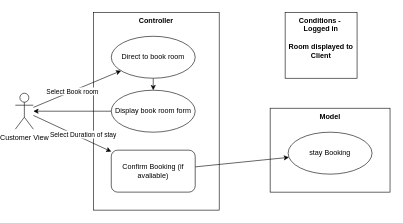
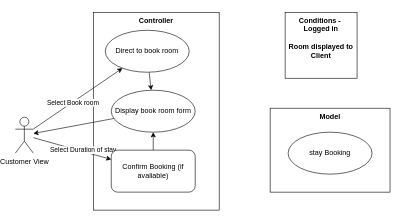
  <mxCell id="0" />
  <mxCell id="1" parent="0" />
  <mxCell id="2" value="Controller" style="shape=rect;html=1;verticalAlign=top;fontStyle=1;whiteSpace=wrap;align=center;" parent="1" vertex="1"><mxGeometry x="150" y="20" width="210" height="330" as="geometry" /></mxCell>
  <mxCell id="3" style="edgeStyle=none;html=1;" parent="1" source="7" target="10" edge="1"><mxGeometry relative="1" as="geometry" /></mxCell>
  <mxCell id="4" value="Select Book room" style="edgeLabel;html=1;align=center;verticalAlign=middle;resizable=0;points=[];" parent="3" vertex="1" connectable="0"><mxGeometry x="-0.118" relative="1" as="geometry"><mxPoint as="offset" /></mxGeometry></mxCell>
  <mxCell id="5" style="edgeStyle=none;html=1;" parent="1" source="7" target="15" edge="1"><mxGeometry relative="1" as="geometry"><mxPoint x="186.53" y="270.239" as="targetPoint" /></mxGeometry></mxCell>
  <mxCell id="6" value="Select Duration of stay" style="edgeLabel;html=1;align=center;verticalAlign=middle;resizable=0;points=[];" parent="5" vertex="1" connectable="0"><mxGeometry x="-0.113" y="1" relative="1" as="geometry"><mxPoint x="24" y="5" as="offset" /></mxGeometry></mxCell>
- <mxCell id="7" value="Customer View" style="shape=umlActor;html=1;verticalLabelPosition=bottom;verticalAlign=top;align=center;" parent="1" vertex="1"><mxGeometry x="20" y="155" width="30" height="60" as="geometry" /></mxCell>
+ <mxCell id="7" value="Customer View" style="shape=umlActor;html=1;verticalLabelPosition=bottom;verticalAlign=top;align=center;" parent="1" vertex="1"><mxGeometry x="20" y="195" width="30" height="60" as="geometry" /></mxCell>
  <mxCell id="8" value="Model" style="shape=rect;html=1;verticalAlign=top;fontStyle=1;whiteSpace=wrap;align=center;" parent="1" vertex="1"><mxGeometry x="445" y="180" width="200" height="140" as="geometry" /></mxCell>
  <mxCell id="9" style="edgeStyle=none;html=1;" parent="1" source="10" target="13" edge="1"><mxGeometry relative="1" as="geometry"><mxPoint x="250" y="340" as="targetPoint" /></mxGeometry></mxCell>
- <mxCell id="10" value="Direct to book room" style="ellipse;whiteSpace=wrap;html=1;" parent="1" vertex="1"><mxGeometry x="180" y="60" width="140" height="70" as="geometry" /></mxCell>
+ <mxCell id="10" value="Direct to book room" style="ellipse;whiteSpace=wrap;html=1;" parent="1" vertex="1"><mxGeometry x="170" y="50" width="140" height="70" as="geometry" /></mxCell>
  <mxCell id="11" value="Conditions -&amp;nbsp;&lt;div&gt;Logged in&lt;/div&gt;&lt;div&gt;&amp;nbsp;&lt;/div&gt;&lt;div&gt;Room displayed to Client&lt;/div&gt;" style="shape=rect;html=1;verticalAlign=top;fontStyle=1;whiteSpace=wrap;align=center;" parent="1" vertex="1"><mxGeometry x="470" y="20" width="120" height="110" as="geometry" /></mxCell>
  <mxCell id="12" style="edgeStyle=none;html=1;" parent="1" source="13" target="7" edge="1"><mxGeometry relative="1" as="geometry" /></mxCell>
  <mxCell id="13" value="Display book room form" style="ellipse;whiteSpace=wrap;html=1;" parent="1" vertex="1"><mxGeometry x="180" y="150" width="140" height="70" as="geometry" /></mxCell>
- <mxCell id="14" style="edgeStyle=none;html=1;" parent="1" source="15" target="16" edge="1"><mxGeometry relative="1" as="geometry"><mxPoint x="500" y="400" as="targetPoint" /></mxGeometry></mxCell>
+ <mxCell id="14" style="edgeStyle=none;html=1;" parent="1" source="15" target="13" edge="1"><mxGeometry relative="1" as="geometry"><mxPoint x="500" y="400" as="targetPoint" /></mxGeometry></mxCell>
  <mxCell id="15" value="Confirm Booking (if avaliable)" style="whiteSpace=wrap;html=1;rounded=1;" parent="1" vertex="1"><mxGeometry x="180" y="250" width="140" height="70" as="geometry" /></mxCell>
  <mxCell id="16" value="stay Booking" style="ellipse;whiteSpace=wrap;html=1;" parent="1" vertex="1"><mxGeometry x="475" y="220" width="140" height="70" as="geometry" /></mxCell>
